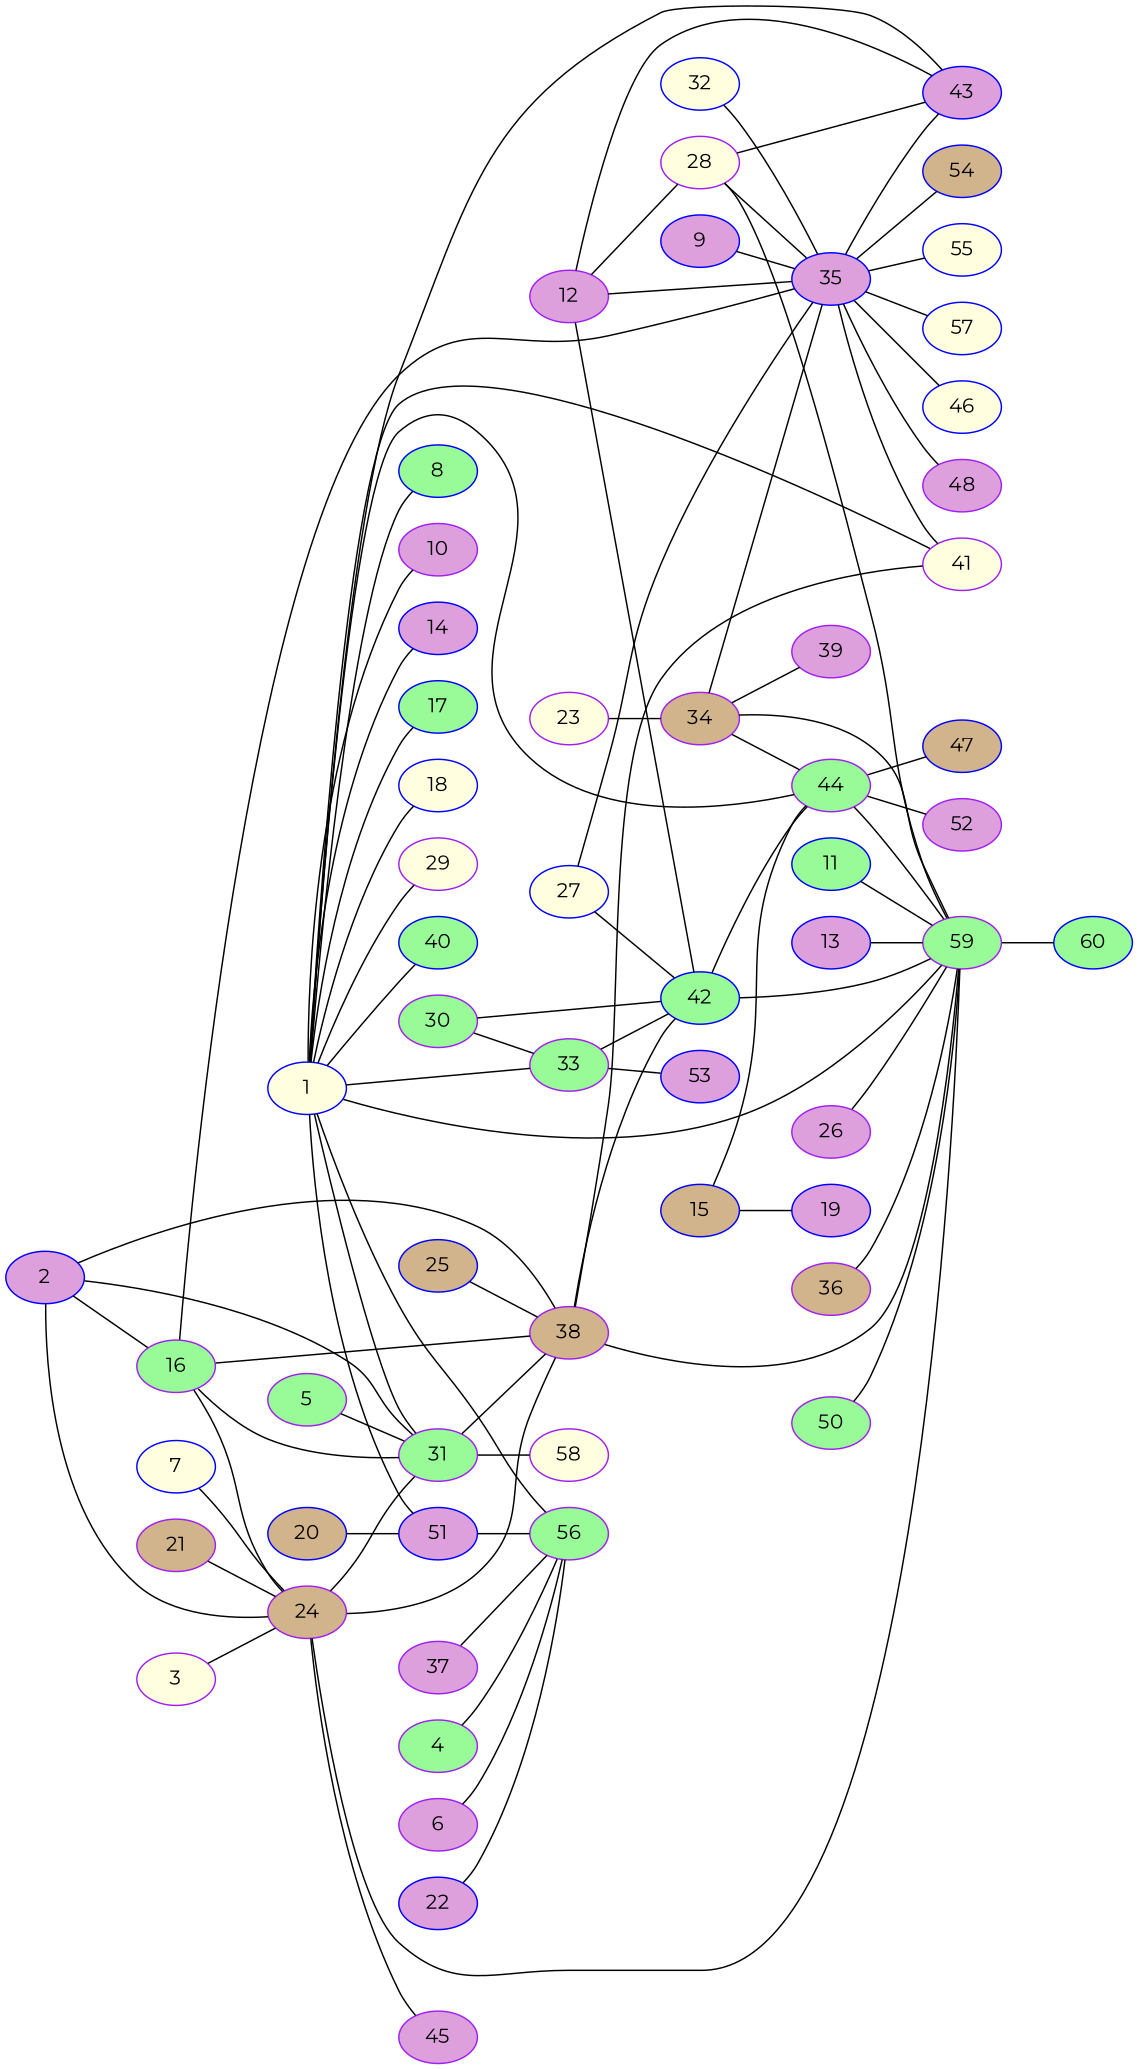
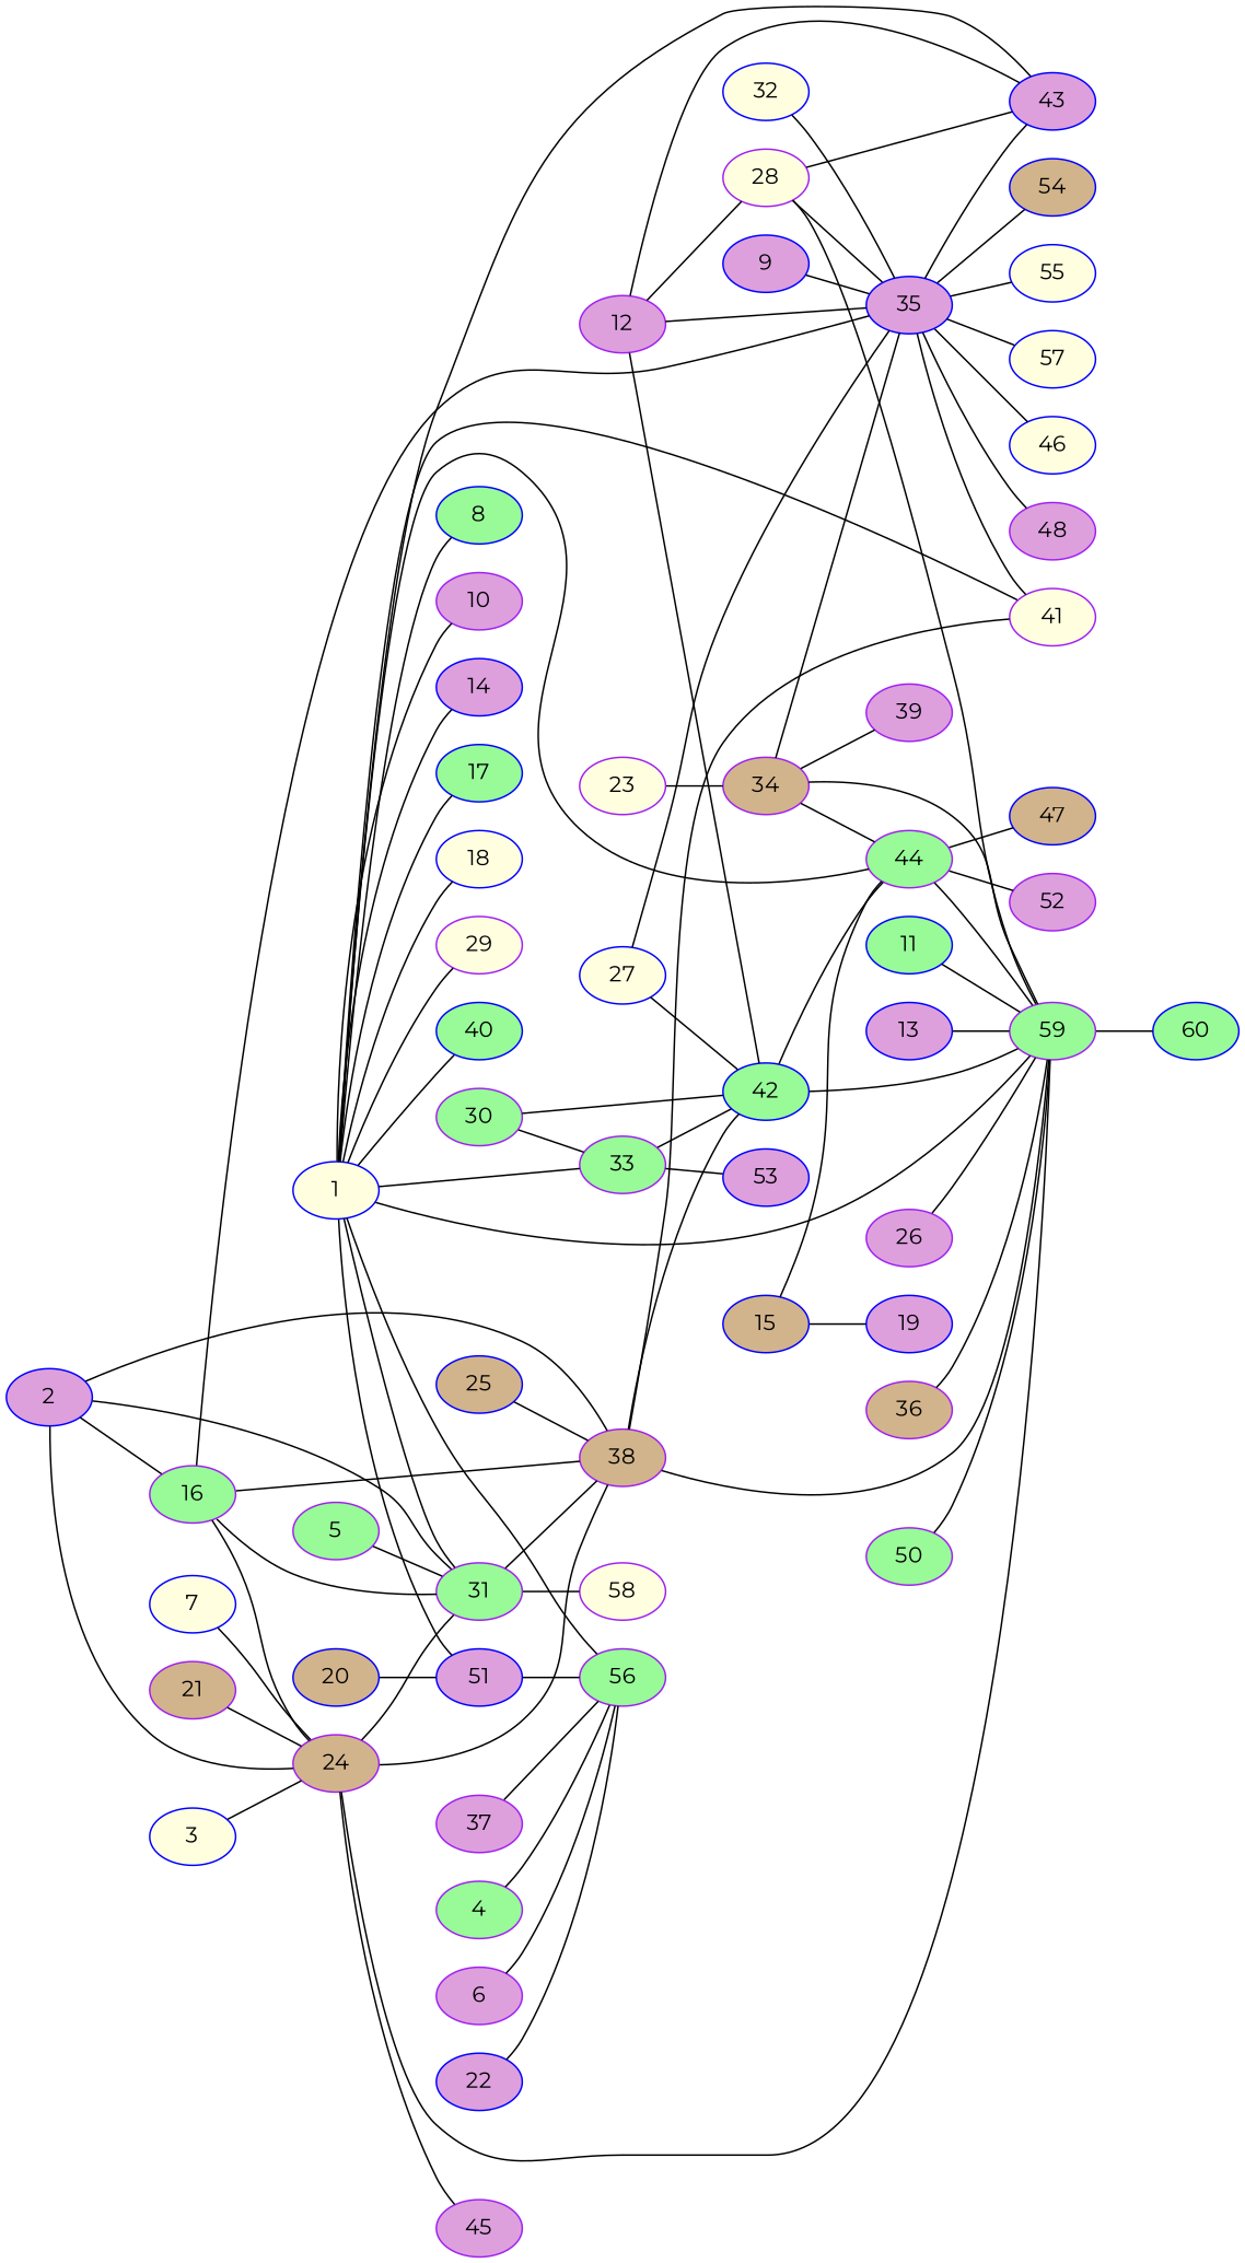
  graph {
    fontname=Montserrat
    rankdir=LR
    node [color=blue fillcolor=plum fontname=Montserrat style=filled]
    edge [fontname=Montserrat weight=1.0]
    1 [fillcolor=lightyellow]
    8 [fillcolor=palegreen]
    10 [color=purple]
    14
    17 [fillcolor=palegreen]
    18 [fillcolor=lightyellow]
    29 [color=purple fillcolor=lightyellow]
    31 [color=purple fillcolor=palegreen]
    33 [color=purple fillcolor=palegreen]
    40 [fillcolor=palegreen]
    41 [color=purple fillcolor=lightyellow]
    43
    44 [color=purple fillcolor=palegreen]
    51
    56 [color=purple fillcolor=palegreen]
    59 [color=purple fillcolor=palegreen]
    38 [color=purple fillcolor=tan]
    58 [color=purple fillcolor=lightyellow]
    42 [fillcolor=palegreen]
    53
    47 [fillcolor=tan]
    52 [color=purple]
    60 [fillcolor=palegreen]
    2
    16 [color=purple fillcolor=palegreen]
    24 [color=purple fillcolor=tan]
    35
    45 [color=purple]
-   3 [color=purple fillcolor=lightyellow]
+   3 [fillcolor=lightyellow]
    4 [color=purple fillcolor=palegreen]
    5 [color=purple fillcolor=palegreen]
    6 [color=purple]
    7 [fillcolor=lightyellow]
    9
    46 [fillcolor=lightyellow]
    48 [color=purple]
    54 [fillcolor=tan]
    55 [fillcolor=lightyellow]
    57 [fillcolor=lightyellow]
    11 [fillcolor=palegreen]
    12 [color=purple]
    28 [color=purple fillcolor=lightyellow]
    13
    15 [fillcolor=tan]
    19
    20 [fillcolor=tan]
    21 [color=purple fillcolor=tan]
    22
    23 [color=purple fillcolor=lightyellow]
    34 [color=purple fillcolor=tan]
    39 [color=purple]
    25 [fillcolor=tan]
    26 [color=purple]
    27 [fillcolor=lightyellow]
    30 [color=purple fillcolor=palegreen]
    32 [fillcolor=lightyellow]
    36 [color=purple fillcolor=tan]
    37 [color=purple]
    50 [color=purple fillcolor=palegreen]
    1 -- 8
    1 -- 10
    1 -- 14
    1 -- 17
    1 -- 18
    1 -- 29
    1 -- 31
    1 -- 33
    1 -- 40
    1 -- 41
    1 -- 43
    1 -- 44
    1 -- 51 [weight=4.0]
    1 -- 56 [weight=4.0]
    1 -- 59
    31 -- 38 [weight=2.0]
    31 -- 58
    33 -- 42 [weight=4.0]
    33 -- 53
    44 -- 59 [weight=3.0]
    44 -- 47
    44 -- 52
    51 -- 56
    59 -- 60
    38 -- 41
    38 -- 59
    38 -- 42
    42 -- 44
    42 -- 59
    2 -- 31 [weight=2.0]
    2 -- 38
    2 -- 16
    2 -- 24
    16 -- 31 [weight=2.0]
    16 -- 38
    16 -- 24
    16 -- 35
    24 -- 31 [weight=2.0]
    24 -- 59
    24 -- 38
    24 -- 45
    35 -- 41
    35 -- 43 [weight=3.0]
    35 -- 46
    35 -- 48
    35 -- 54
    35 -- 55
    35 -- 57
    3 -- 24
    4 -- 56
    5 -- 31
    6 -- 56
    7 -- 24
    9 -- 35
    11 -- 59
    12 -- 43
    12 -- 42
    12 -- 35 [weight=3.0]
    12 -- 28
    28 -- 43
    28 -- 59
    28 -- 35 [weight=3.0]
    13 -- 59
    15 -- 44
    15 -- 19
    20 -- 51
    21 -- 24
    22 -- 56
    23 -- 34
    34 -- 44 [weight=6.0]
    34 -- 59 [weight=2.0]
    34 -- 35
    34 -- 39
    25 -- 38
    26 -- 59
    27 -- 42
    27 -- 35
    30 -- 33
    30 -- 42 [weight=4.0]
    32 -- 35
    36 -- 59
    37 -- 56
    50 -- 59
  }
